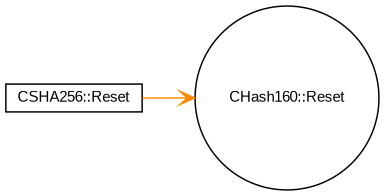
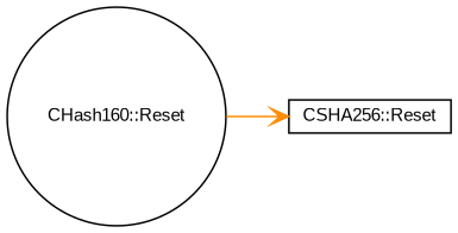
  digraph {
    rankdir=LR
    fontname="Liberation Sans"
    node [color=black fillcolor=white fontname="Liberation Sans" fontsize=10 style=filled]
    n1 [fontcolor=black height=0.2 label="CHash160::Reset" shape=circle width=0.4]
    n2 [height=0.2 label="CSHA256::Reset" shape=box width=0.4]
-   n2 -> n1 [color=darkorange fontname="Liberation Sans" fontsize=10 labelfontname=Helvetica labelfontsize=10 style=solid arrowhead=vee]
+   n1 -> n2 [color=darkorange fontname="Liberation Sans" fontsize=10 labelfontname=Helvetica labelfontsize=10 style=solid arrowhead=vee]
  }
